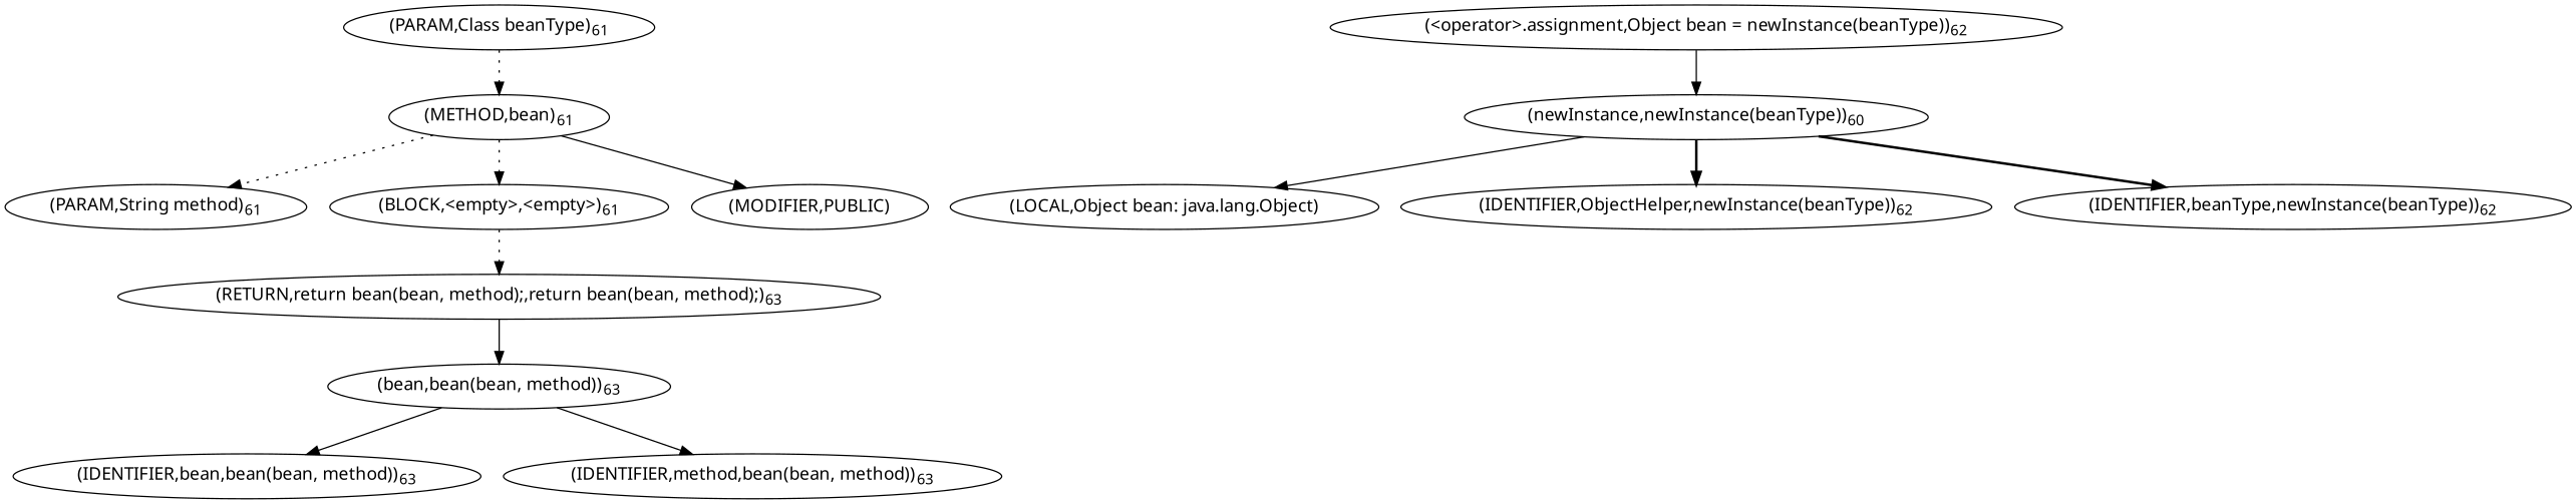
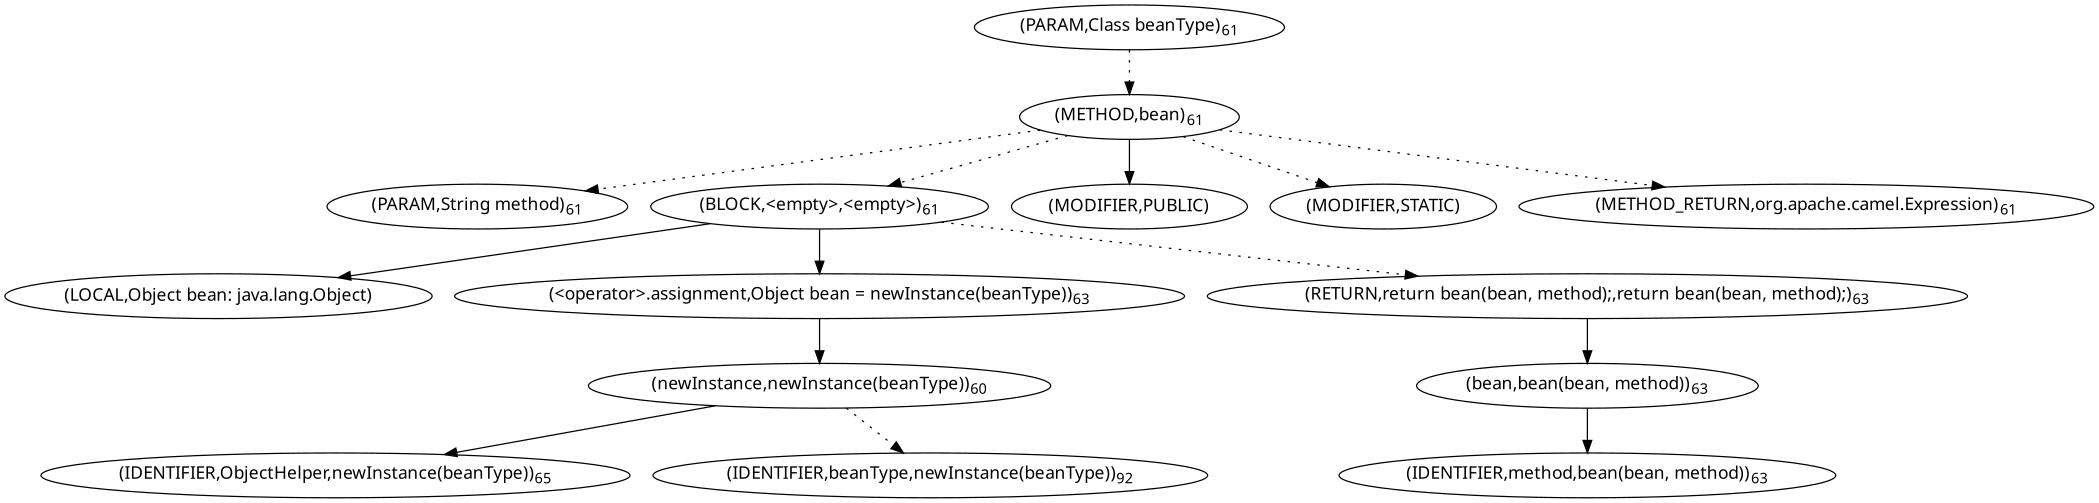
  digraph {
    fontname="Noto Sans"
    node [fontname="Noto Sans"]
    edge [fontname="Noto Sans" style=solid]
    n1 [label=<(METHOD,bean)<SUB>61</SUB>>]
    n2 [label=<(PARAM,String method)<SUB>61</SUB>>]
    n3 [label=<(BLOCK,&lt;empty&gt;,&lt;empty&gt;)<SUB>61</SUB>>]
    n4 [label=<(MODIFIER,PUBLIC)>]
+   n5 [label=<(MODIFIER,STATIC)>]
+   n6 [label=<(METHOD_RETURN,org.apache.camel.Expression)<SUB>61</SUB>>]
    n7 [label=<(PARAM,Class beanType)<SUB>61</SUB>>]
    n8 [label=<(LOCAL,Object bean: java.lang.Object)>]
-   n9 [label=<(&lt;operator&gt;.assignment,Object bean = newInstance(beanType))<SUB>62</SUB>>]
+   n9 [label=<(&lt;operator&gt;.assignment,Object bean = newInstance(beanType))<SUB>63</SUB>>]
    n10 [label=<(RETURN,return bean(bean, method);,return bean(bean, method);)<SUB>63</SUB>>]
    n11 [label=<(newInstance,newInstance(beanType))<SUB>60</SUB>>]
    n12 [label=<(bean,bean(bean, method))<SUB>63</SUB>>]
-   n13 [label=<(IDENTIFIER,ObjectHelper,newInstance(beanType))<SUB>62</SUB>>]
-   n14 [label=<(IDENTIFIER,beanType,newInstance(beanType))<SUB>62</SUB>>]
-   n15 [label=<(IDENTIFIER,bean,bean(bean, method))<SUB>63</SUB>>]
+   n13 [label=<(IDENTIFIER,ObjectHelper,newInstance(beanType))<SUB>65</SUB>>]
+   n14 [label=<(IDENTIFIER,beanType,newInstance(beanType))<SUB>92</SUB>>]
    n16 [label=<(IDENTIFIER,method,bean(bean, method))<SUB>63</SUB>>]
    n1 -> n2 [style=dotted]
    n1 -> n3 [style=dotted]
    n1 -> n4
-   n11 -> n8
+   n1 -> n5 [style=dotted]
+   n1 -> n6 [style=dotted]
+   n3 -> n8
+   n3 -> n9
    n3 -> n10 [style=dotted]
    n7 -> n1 [style=dotted]
    n9 -> n11
    n10 -> n12
-   n11 -> n13 [style=bold]
-   n11 -> n14 [style=bold]
-   n12 -> n15
+   n11 -> n13
+   n11 -> n14 [style=dotted]
    n12 -> n16
  }
